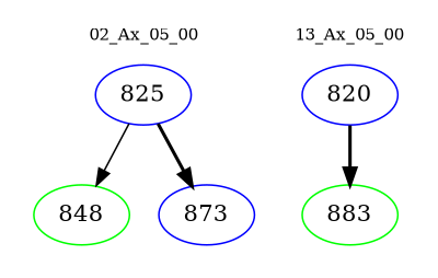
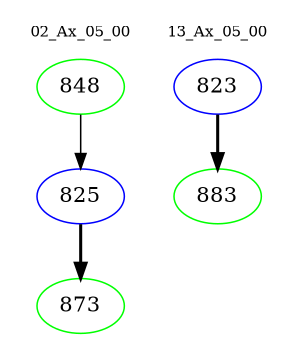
  digraph {
    node [color=green]
    edge [color=black style=bold]
    n1 [label=848]
    n2 [color=blue label=825]
-   n3 [color=blue label=873]
-   n4 [color=blue label=820]
+   n3 [label=873]
+   n4 [color=blue label=823]
    n5 [label=883]
    subgraph cluster_1 {
      color=white
      fontsize=10
      label="02_Ax_05_00"
      n1
      n2
      n3
    }
    subgraph cluster_2 {
      color=white
      fontsize=10
      label="13_Ax_05_00"
      n4
      n5
    }
-   n2 -> n1 [style=solid]
+   n1 -> n2 [style=solid]
    n2 -> n3
    n4 -> n5
  }
